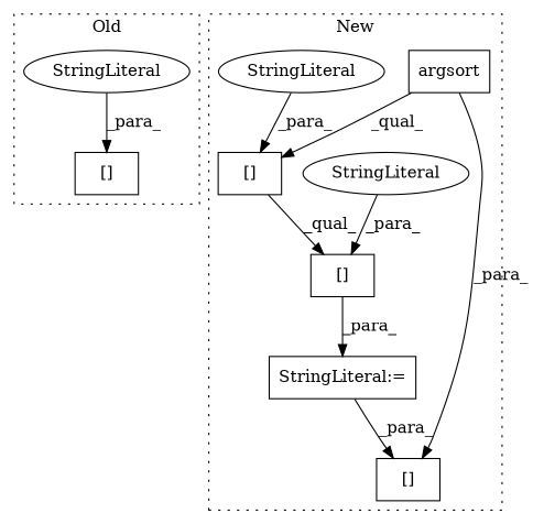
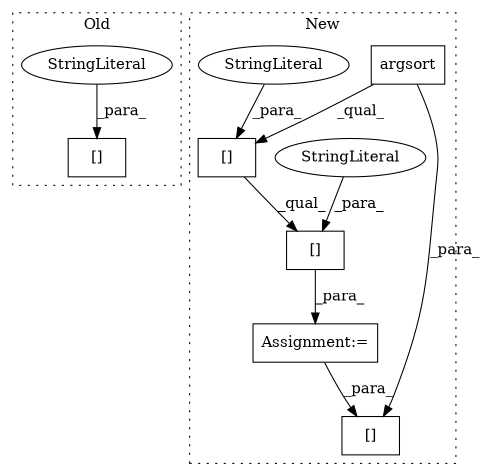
  digraph {
    fontname="DejaVu Serif"
    node [a=2 l=17 shape=box fontname="DejaVu Serif"]
    edge [fontname="DejaVu Serif"]
    n1 [l="23,1" label="[]" s="4819,4859"]
    n2 [a=45 label=StringLiteral s=4842 shape=ellipse]
    n3 [a=32 l="8,1" label=argsort s="6042,6051"]
-   n4 [a=7 l=1 label="StringLiteral:=" s=6035]
+   n4 [a=7 l=1 label="Assignment:=" s=6035]
    n5 [l="37,1" label="[]" s="6036,6090"]
    n6 [a=45 label=StringLiteral s=6073 shape=ellipse]
    n7 [l="17,1" label="[]" s="6036,6071"]
    n8 [a=45 l=18 label=StringLiteral s=6053 shape=ellipse]
    n9 [l="2,1" label="[]" s="6101,6106"]
    subgraph cluster_1 {
      label=Old
      style=dotted
      n1
      n2
    }
    subgraph cluster_2 {
      label=New
      style=dotted
      n3
      n4
      n5
      n6
      n7
      n8
      n9
    }
    n2 -> n1 [label=_para_]
    n3 -> n7 [label=_qual_]
    n3 -> n9 [label=_para_]
    n4 -> n9 [label=_para_]
    n5 -> n4 [label=_para_]
    n6 -> n5 [label=_para_]
    n7 -> n5 [label=_qual_]
    n8 -> n7 [label=_para_]
  }
